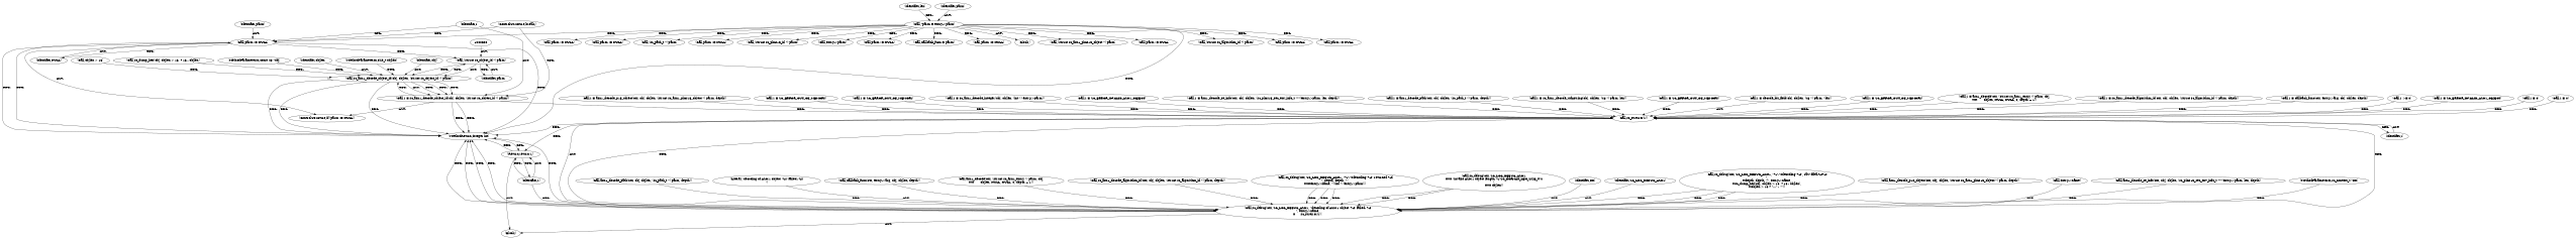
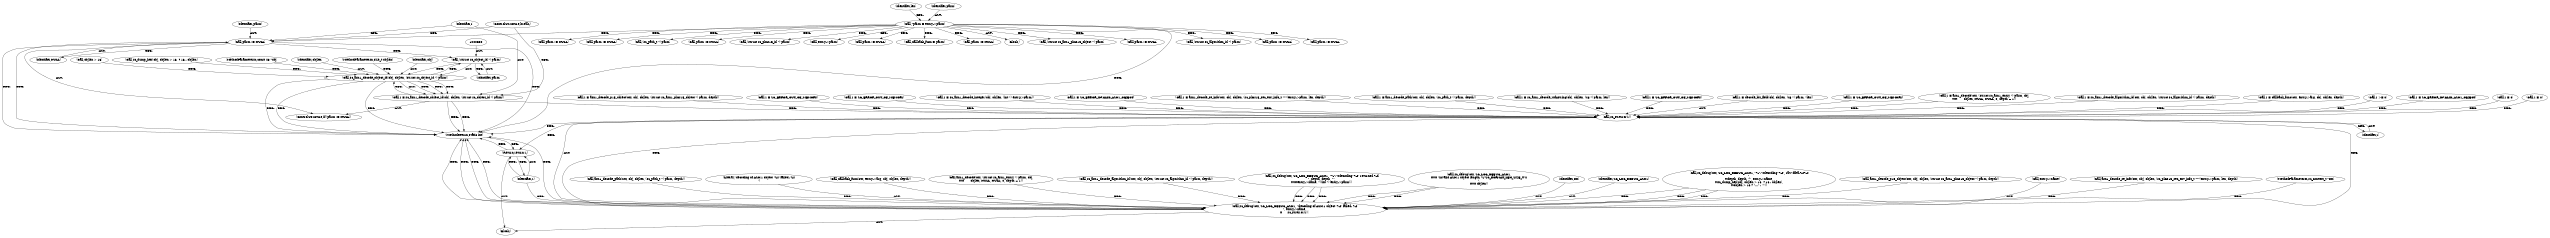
  digraph {
    n1 [label="(Call,(struct sc_object_id *) parm)"]
    n2 [label="(Call,sc_asn1_decode_object_id(obj, objlen, (struct sc_object_id *) parm))"]
    n3 [label="(Identifier,parm)"]
-   n4 [label="(MethodReturn,integer int)"]
+   n4 [label="(MethodReturn,static int)"]
    n5 [label="(Call,r = sc_asn1_decode_object_id(obj, objlen, (struct sc_object_id *) parm))"]
    n6 [label="(Return,return r;)"]
    n7 [label="(Call,parm != NULL)"]
    n8 [label="(Identifier,NULL)"]
    n9 [label="(ControlStructure,if (parm != NULL))"]
    n10 [label="(Call,*parm = entry->parm)"]
    n11 [label="(Call,(struct sc_algorithm_id *) parm)"]
    n12 [label="(Call,parm != NULL)"]
    n13 [label="(Call,parm != NULL)"]
    n14 [label="(Call,parm != NULL)"]
    n15 [label="(Call,parm != NULL)"]
    n16 [label="(Call,(sc_path_t *) parm)"]
    n17 [label="(Call,parm != NULL)"]
    n18 [label="(Call,(struct sc_pkcs15_id *) parm)"]
    n19 [label="(Call,entry->parm)"]
    n20 [label="(Call,parm != NULL)"]
    n21 [label="(Call,callback_func = parm)"]
    n22 [label="(Call,parm != NULL)"]
    n23 [label="(Block,)"]
    n24 [label="(Call,(struct sc_asn1_pkcs15_object *) parm)"]
    n25 [label="(Call,parm != NULL)"]
    n26 [label="(Call,sc_strerror(r))"]
    n27 [label="(Call,sc_debug(ctx, SC_LOG_DEBUG_ASN1, \"decoding of ASN.1 object '%s' failed: %s\n\", entry->name,\n\t\t      sc_strerror(r)))"]
    n28 [label="(Identifier,r)"]
    n29 [label="(Block,)"]
    n30 [label="(Identifier,r)"]
    n31 [label="(Call,objlen > 16)"]
    n32 [label="(Call,r = SC_ERROR_OUT_OF_MEMORY)"]
    n33 [label="(Call,asn1_decode_path(ctx, obj, objlen, (sc_path_t *) parm, depth))"]
    n34 [label="(Literal,\"decoding of ASN.1 object '%s' failed: %s\n\")"]
    n35 [label="(Call,sc_dump_hex(obj, objlen > 16  ? 16 : objlen))"]
    n36 [label="(Call,callback_func(ctx, entry->arg, obj, objlen, depth))"]
    n37 [label="(Call,asn1_decode(ctx, (struct sc_asn1_entry *) parm, obj,\n\t\t\t\t       objlen, NULL, NULL, 0, depth + 1))"]
    n38 [label="(Call,r = decode_bit_field(obj, objlen, (u8 *) parm, *len))"]
    n39 [label="(Call,r = SC_ERROR_OUT_OF_MEMORY)"]
    n40 [label="(Call,r = asn1_decode(ctx, (struct sc_asn1_entry *) parm, obj,\n\t\t\t\t       objlen, NULL, NULL, 0, depth + 1))"]
    n41 [label="(Call,r = sc_asn1_decode_algorithm_id(ctx, obj, objlen, (struct sc_algorithm_id *) parm, depth))"]
    n42 [label="(Identifier,r)"]
    n43 [label="(Call,sc_asn1_decode_algorithm_id(ctx, obj, objlen, (struct sc_algorithm_id *) parm, depth))"]
    n44 [label="(Call,r = callback_func(ctx, entry->arg, obj, objlen, depth))"]
    n45 [label="(Call,r >= 0)"]
    n46 [label="(Call,r = SC_ERROR_INVALID_ASN1_OBJECT)"]
    n47 [label="(Identifier,len)"]
    n48 [label="(ControlStructure,break;)"]
    n49 [label="(Call,r = 0)"]
    n50 [label="(Call,sc_debug(ctx, SC_LOG_DEBUG_ASN1, \"%*.*sdecoding '%s' returned %d\n\", depth, depth, \"\",\n\t\t\t\t\tentry->name, *((int *) entry->parm)))"]
    n51 [label="(Call,sc_debug(ctx, SC_LOG_DEBUG_ASN1,\n\t\t\t\t\t \"invalid ASN.1 object length: %\"SC_FORMAT_LEN_SIZE_T\"u\n\",\n\t\t\t\t\t objlen))"]
    n52 [label="(Identifier,ctx)"]
    n53 [label="(MethodParameterIn,const u8 *obj)"]
    n54 [label="(Call,r = 0)"]
    n55 [label="(Identifier,SC_LOG_DEBUG_ASN1)"]
    n56 [label="(Identifier,objlen)"]
    n57 [label="(Call,r = asn1_decode_p15_object(ctx, obj, objlen, (struct sc_asn1_pkcs15_object *) parm, depth))"]
    n58 [label="(Call,r = SC_ERROR_OUT_OF_MEMORY)"]
    n59 [label="(Call,sc_debug(ctx, SC_LOG_DEBUG_ASN1, \"%*.*sdecoding '%s', raw data:%s%s\n\",\n\t\tdepth, depth, \"\", entry->name,\n\t\tsc_dump_hex(obj, objlen > 16  ? 16 : objlen),\n\t\tobjlen > 16 ? \"...\" : \"\"))"]
    n60 [label="(Call,asn1_decode_p15_object(ctx, obj, objlen, (struct sc_asn1_pkcs15_object *) parm, depth))"]
    n61 [label="(Call,entry->name)"]
    n62 [label="(Call,asn1_decode_se_info(ctx, obj, objlen, (sc_pkcs15_sec_env_info_t ***)entry->parm, len, depth))"]
    n63 [label="(Identifier,parm)"]
    n64 [label="(Call,r = SC_ERROR_OUT_OF_MEMORY)"]
    n65 [label="(MethodParameterIn,size_t objlen)"]
    n66 [label="(Call,r = sc_asn1_decode_integer(obj, objlen, (int *) entry->parm))"]
    n67 [label="(Call,r = SC_ERROR_INVALID_ASN1_OBJECT)"]
    n68 [label="(Call,r = asn1_decode_se_info(ctx, obj, objlen, (sc_pkcs15_sec_env_info_t ***)entry->parm, len, depth))"]
    n69 [label="(Identifier,parm)"]
    n70 [label="(Call,r = asn1_decode_path(ctx, obj, objlen, (sc_path_t *) parm, depth))"]
    n71 [label="(Call,r = sc_asn1_decode_utf8string(obj, objlen, (u8 *) parm, len))"]
    n72 [label="(Identifier,obj)"]
    n73 [label="(MethodParameterIn,sc_context_t *ctx)"]
    1000530
    n1 -> n2 [label="AST: "]
    n1 -> n2 [label="DDG: "]
    n1 -> n3 [label="CFG: "]
    n2 -> n1 [label="CFG: "]
    n2 -> n4 [label="DDG: "]
    n2 -> n4 [label="DDG: "]
    n2 -> n4 [label="DDG: "]
    n2 -> n5 [label="AST: "]
    n2 -> n5 [label="DDG: "]
    n2 -> n5 [label="DDG: "]
    n2 -> n5 [label="DDG: "]
    n3 -> n1 [label="AST: "]
    n4 -> n6 [label="CFG: "]
    n5 -> n2 [label="CFG: "]
    n5 -> n4 [label="DDG: "]
    n5 -> n4 [label="DDG: "]
    n5 -> n9 [label="AST: "]
    n5 -> n26 [label="DDG: "]
    n6 -> n4 [label="DDG: "]
    n6 -> n29 [label="AST: "]
    n6 -> n30 [label="CFG: "]
    n7 -> n1 [label="DDG: "]
    n7 -> n4 [label="DDG: "]
    n7 -> n4 [label="DDG: "]
    n7 -> n4 [label="DDG: "]
    n7 -> n8 [label="CFG: "]
    n7 -> n9 [label="AST: "]
    n8 -> n7 [label="AST: "]
    n10 -> n4 [label="DDG: "]
    n10 -> n7 [label="DDG: "]
    n10 -> n11 [label="DDG: "]
    n10 -> n12 [label="DDG: "]
    n10 -> n13 [label="DDG: "]
    n10 -> n14 [label="DDG: "]
    n10 -> n15 [label="DDG: "]
    n10 -> n16 [label="DDG: "]
    n10 -> n17 [label="DDG: "]
    n10 -> n18 [label="DDG: "]
    n10 -> n19 [label="CFG: "]
    n10 -> n20 [label="DDG: "]
    n10 -> n21 [label="DDG: "]
    n10 -> n22 [label="DDG: "]
    n10 -> n23 [label="AST: "]
    n10 -> n24 [label="DDG: "]
    n10 -> n25 [label="DDG: "]
    n26 -> n4 [label="DDG: "]
    n26 -> n6 [label="DDG: "]
    n26 -> n27 [label="AST: "]
    n26 -> n27 [label="DDG: "]
    n26 -> n28 [label="CFG: "]
    n27 -> n4 [label="DDG: "]
    n27 -> n4 [label="DDG: "]
    n27 -> n4 [label="DDG: "]
    n27 -> n4 [label="DDG: "]
    n27 -> n4 [label="DDG: "]
    n27 -> n26 [label="CFG: "]
    n27 -> n29 [label="AST: "]
    n28 -> n26 [label="AST: "]
    n30 -> n6 [label="AST: "]
    n30 -> n6 [label="DDG: "]
    n30 -> n27 [label="CFG: "]
    n31 -> n2 [label="DDG: "]
    n32 -> n26 [label="DDG: "]
    n33 -> n27 [label="DDG: "]
    n34 -> n27 [label="AST: "]
    n35 -> n2 [label="DDG: "]
    n36 -> n27 [label="DDG: "]
    n37 -> n27 [label="DDG: "]
    n38 -> n26 [label="AST: "]
    n39 -> n26 [label="DDG: "]
    n40 -> n26 [label="DDG: "]
    n41 -> n26 [label="DDG: "]
    n42 -> n5 [label="AST: "]
    n42 -> n7 [label="CFG: "]
    n43 -> n27 [label="DDG: "]
    n44 -> n26 [label="DDG: "]
    n45 -> n26 [label="DDG: "]
    n46 -> n26 [label="DDG: "]
    n47 -> n10 [label="CFG: "]
    n48 -> n5 [label="CFG: "]
    n48 -> n7 [label="CFG: "]
    n49 -> n26 [label="DDG: "]
    n50 -> n27 [label="DDG: "]
    n50 -> n27 [label="DDG: "]
    n50 -> n27 [label="DDG: "]
    n51 -> n27 [label="DDG: "]
    n51 -> n27 [label="DDG: "]
    n52 -> n27 [label="AST: "]
    n53 -> n2 [label="DDG: "]
    n54 -> n26 [label="DDG: "]
    n55 -> n27 [label="AST: "]
    n56 -> n2 [label="AST: "]
    n57 -> n26 [label="DDG: "]
    n58 -> n26 [label="DDG: "]
    n59 -> n27 [label="DDG: "]
    n59 -> n27 [label="DDG: "]
    n59 -> n27 [label="DDG: "]
    n60 -> n27 [label="DDG: "]
    n61 -> n27 [label="AST: "]
    n62 -> n27 [label="DDG: "]
    n63 -> n7 [label="AST: "]
    n64 -> n26 [label="DDG: "]
    n65 -> n2 [label="DDG: "]
    n66 -> n26 [label="DDG: "]
    n67 -> n26 [label="DDG: "]
    n68 -> n26 [label="DDG: "]
    n69 -> n10 [label="AST: "]
    n70 -> n26 [label="DDG: "]
    n71 -> n26 [label="DDG: "]
    n72 -> n2 [label="AST: "]
    n73 -> n27 [label="DDG: "]
    1000530 -> n1 [label="AST: "]
  }
